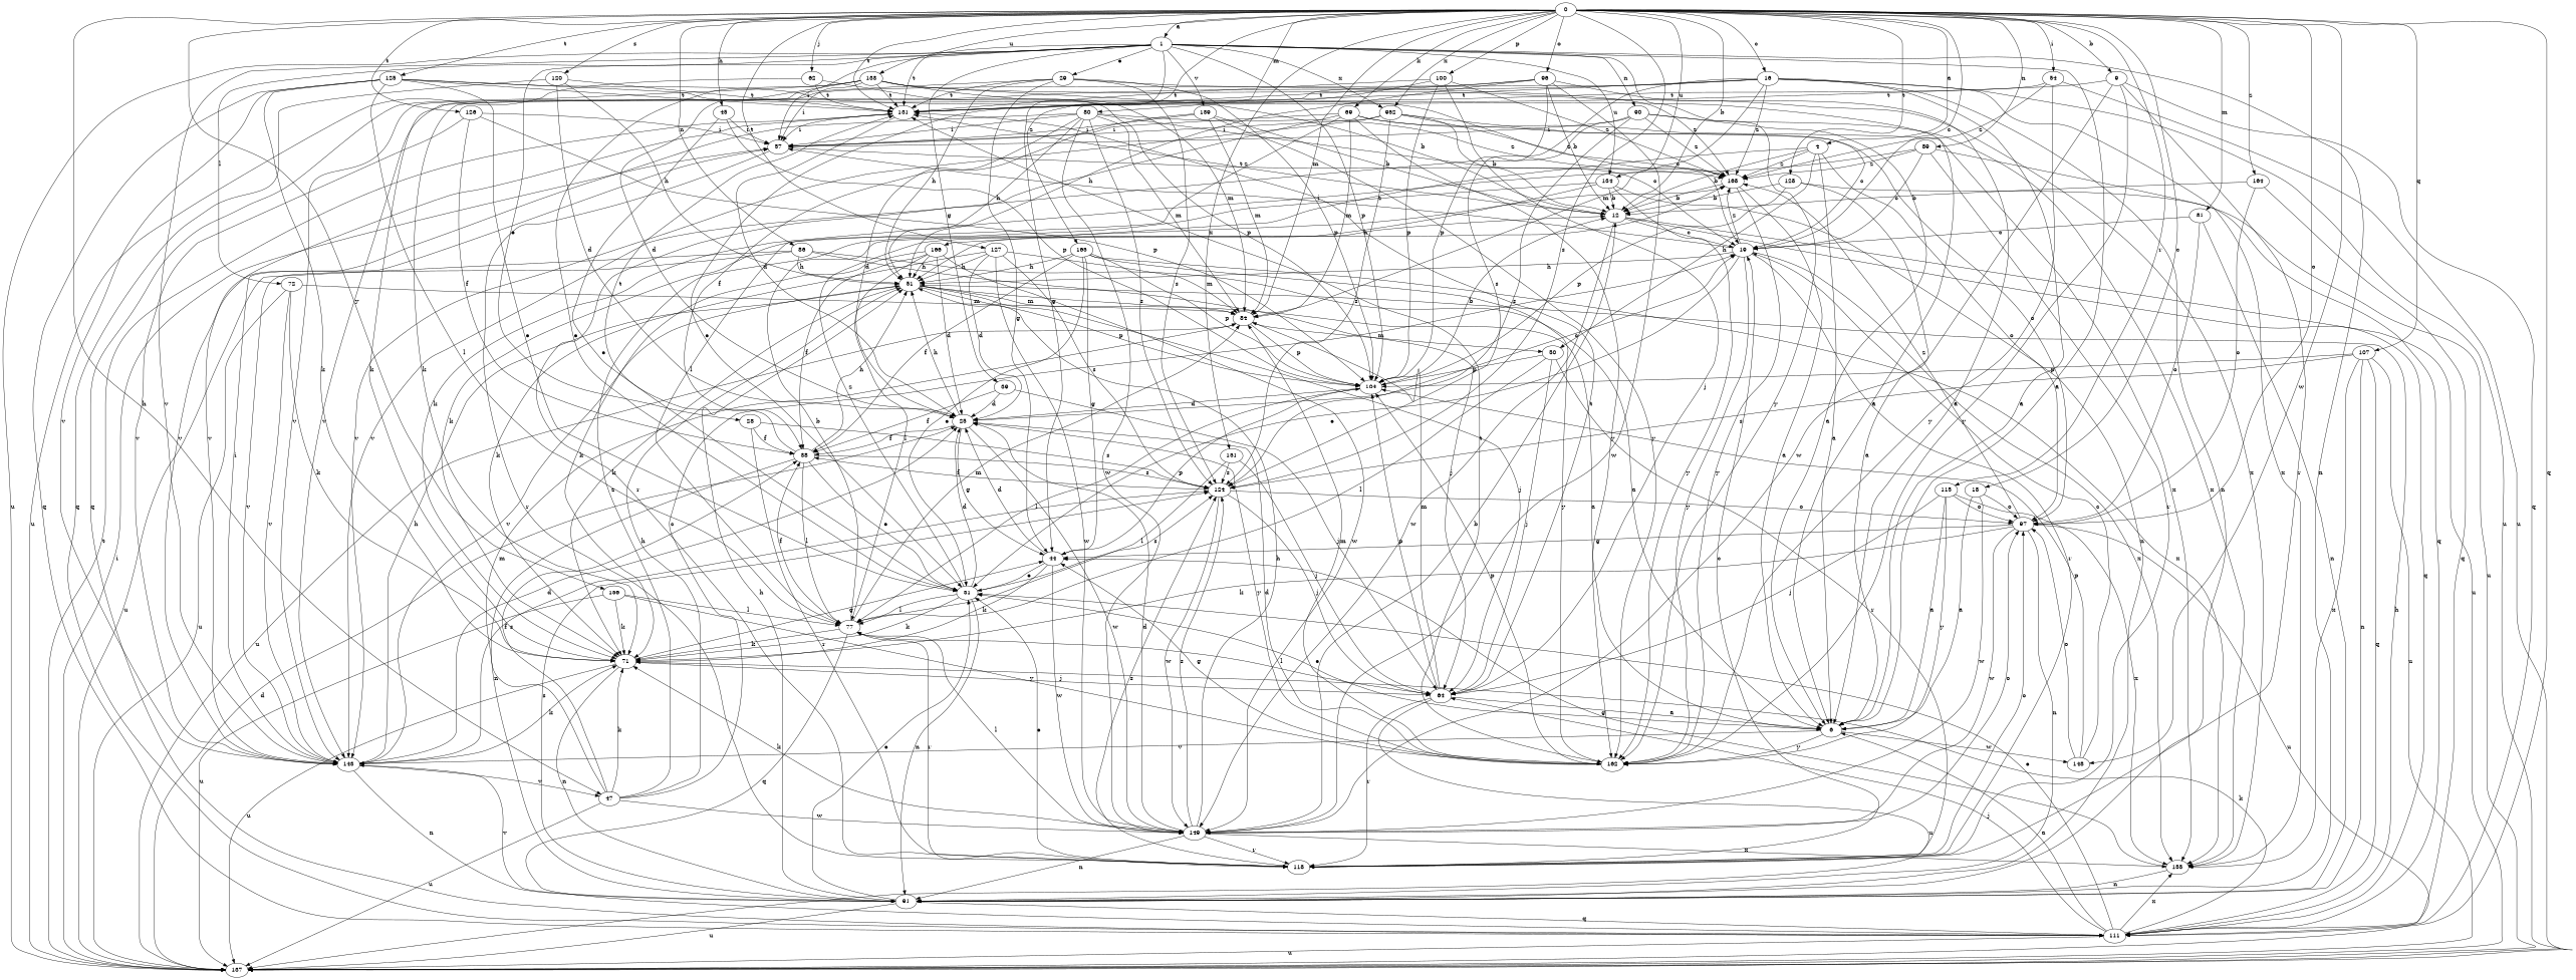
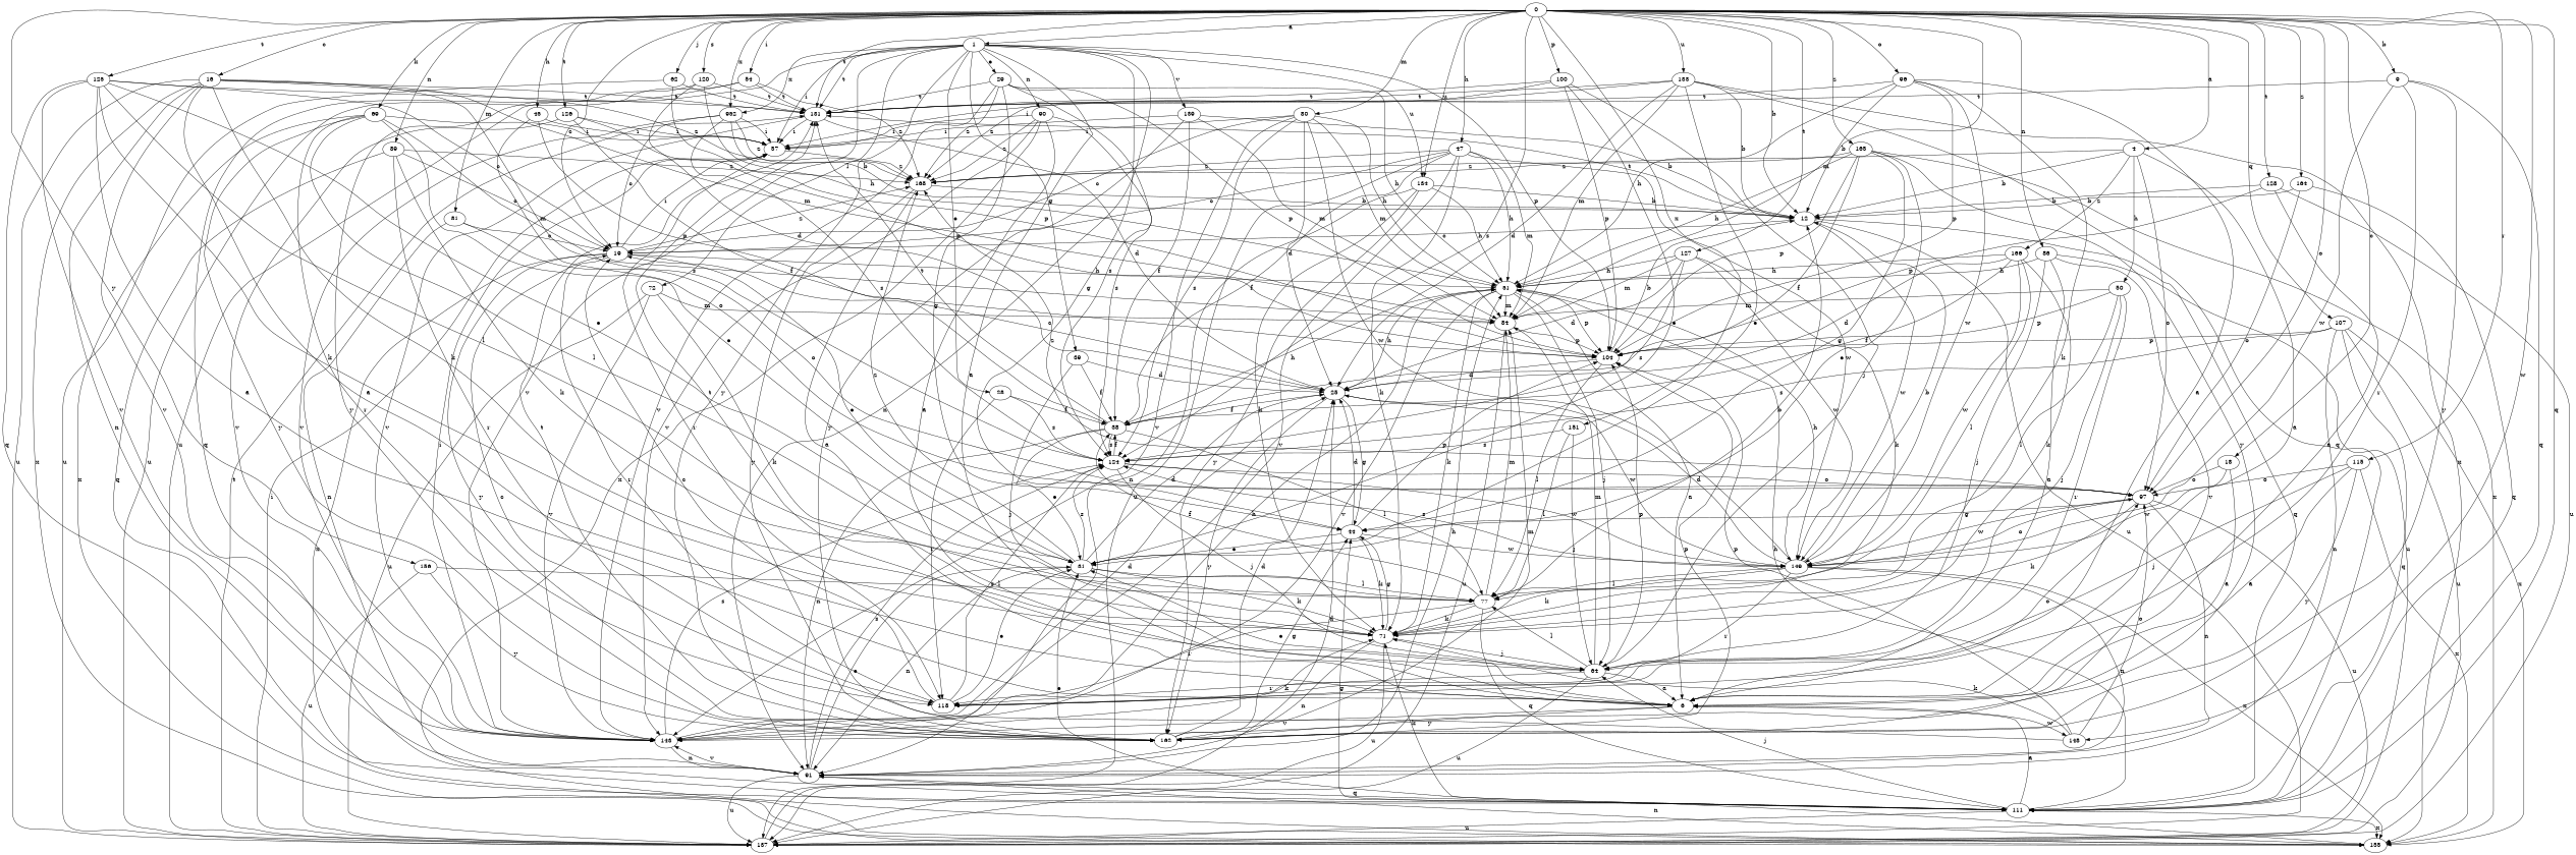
  strict digraph {
    0
    1
    4
    9
    12
    16
    18
    19
    45
    47
    54
    62
    69
    80
    81
    84
    86
    89
    96
    97
    100
    107
    111
    115
    120
    124
    125
    126
    127
    128
    131
    133
    134
    148
    151
    n36 [label=952]
    156
    164
    165
    6
    28
    29
    39
    44
    57
    72
    90
    91
    104
    137
    139
    143
    162
    50
    166
    168
    118
    149
    71
    155
    31
    51
    38
    77
    25
    64
    0 -> 1 [label=a]
    0 -> 4 [label=a]
    0 -> 9 [label=b]
    0 -> 12 [label=b]
    0 -> 16 [label=c]
    0 -> 18 [label=c]
    0 -> 19 [label=c]
    0 -> 45 [label=h]
    0 -> 47 [label=h]
    0 -> 54 [label=i]
    0 -> 62 [label=j]
    0 -> 69 [label=k]
    0 -> 80 [label=m]
    0 -> 81 [label=m]
    0 -> 84 [label=m]
    0 -> 86 [label=n]
    0 -> 89 [label=n]
    0 -> 96 [label=o]
    0 -> 97 [label=o]
    0 -> 100 [label=p]
    0 -> 107 [label=q]
    0 -> 111 [label=q]
    0 -> 115 [label=r]
    0 -> 120 [label=s]
    0 -> 124 [label=s]
    0 -> 125 [label=t]
    0 -> 126 [label=t]
    0 -> 127 [label=t]
    0 -> 128 [label=t]
    0 -> 131 [label=t]
    0 -> 133 [label=u]
    0 -> 134 [label=u]
    0 -> 148 [label=w]
    0 -> 151 [label=x]
    0 -> n36 [label=x]
    0 -> 156 [label=y]
    0 -> 164 [label=z]
    0 -> 165 [label=z]
    1 -> 131 [label=t]
    1 -> 134 [label=u]
    1 -> n36 [label=x]
    1 -> 6 [label=a]
    1 -> 28 [label=e]
    1 -> 29 [label=e]
    1 -> 39 [label=g]
    1 -> 44 [label=g]
    1 -> 57 [label=i]
    1 -> 72 [label=l]
    1 -> 90 [label=n]
    1 -> 91 [label=n]
    1 -> 104 [label=p]
    1 -> 137 [label=u]
    1 -> 139 [label=v]
    1 -> 143 [label=v]
    1 -> 162 [label=y]
    4 -> 12 [label=b]
    4 -> 97 [label=o]
    4 -> 6 [label=a]
    4 -> 50 [label=h]
    4 -> 166 [label=z]
    4 -> 168 [label=z]
    9 -> 111 [label=q]
    9 -> 131 [label=t]
    9 -> 162 [label=y]
    9 -> 118 [label=r]
    9 -> 149 [label=w]
    12 -> 19 [label=c]
    12 -> 111 [label=q]
    12 -> 131 [label=t]
    12 -> 137 [label=u]
    12 -> 149 [label=w]
    16 -> 84 [label=m]
    16 -> 124 [label=s]
    16 -> 131 [label=t]
    16 -> 6 [label=a]
    16 -> 91 [label=n]
    16 -> 137 [label=u]
    16 -> 143 [label=v]
    16 -> 168 [label=z]
    16 -> 71 [label=k]
    16 -> 155 [label=x]
    18 -> 97 [label=o]
    18 -> 6 [label=a]
    18 -> 149 [label=w]
    19 -> 57 [label=i]
    19 -> 162 [label=y]
    19 -> 168 [label=z]
    19 -> 118 [label=r]
    19 -> 155 [label=x]
    19 -> 31 [label=e]
    19 -> 51 [label=h]
    45 -> 57 [label=i]
    45 -> 104 [label=p]
    45 -> 31 [label=e]
    47 -> 19 [label=c]
    47 -> 84 [label=m]
    47 -> 137 [label=u]
-   143 -> 47 [label=v]
+   47 -> 143 [label=v]
    47 -> 168 [label=z]
    47 -> 149 [label=w]
    47 -> 71 [label=k]
    47 -> 51 [label=h]
    47 -> 38 [label=f]
    54 -> 131 [label=t]
    54 -> 137 [label=u]
    54 -> 162 [label=y]
    54 -> 168 [label=z]
    62 -> 131 [label=t]
    62 -> 104 [label=p]
    62 -> 137 [label=u]
    69 -> 84 [label=m]
    69 -> 97 [label=o]
    69 -> 57 [label=i]
    69 -> 162 [label=y]
    69 -> 118 [label=r]
    69 -> 155 [label=x]
    69 -> 77 [label=l]
    80 -> 19 [label=c]
    80 -> 84 [label=m]
    80 -> 124 [label=s]
    80 -> 57 [label=i]
    80 -> 143 [label=v]
-   80 -> 168 [label=z]
+   165 -> 168 [label=z]
    80 -> 149 [label=w]
    80 -> 51 [label=h]
    80 -> 25 [label=d]
    81 -> 19 [label=c]
    81 -> 97 [label=o]
    81 -> 91 [label=n]
    84 -> 104 [label=p]
    84 -> 137 [label=u]
    86 -> 6 [label=a]
    86 -> 137 [label=u]
    86 -> 143 [label=v]
    86 -> 51 [label=h]
    86 -> 64 [label=j]
    89 -> 19 [label=c]
    89 -> 111 [label=q]
    89 -> 168 [label=z]
    89 -> 118 [label=r]
    89 -> 71 [label=k]
    96 -> 12 [label=b]
    96 -> 131 [label=t]
    96 -> 6 [label=a]
    96 -> 104 [label=p]
    96 -> 149 [label=w]
    96 -> 71 [label=k]
    96 -> 51 [label=h]
    97 -> 44 [label=g]
    97 -> 91 [label=n]
    97 -> 137 [label=u]
    97 -> 168 [label=z]
    97 -> 149 [label=w]
    97 -> 71 [label=k]
    100 -> 131 [label=t]
    100 -> 104 [label=p]
    100 -> 168 [label=z]
    100 -> 31 [label=e]
    100 -> 64 [label=j]
    107 -> 111 [label=q]
    107 -> 124 [label=s]
    107 -> 91 [label=n]
    107 -> 104 [label=p]
    107 -> 137 [label=u]
    107 -> 155 [label=x]
    111 -> 6 [label=a]
    111 -> 137 [label=u]
    111 -> 71 [label=k]
    111 -> 155 [label=x]
    111 -> 31 [label=e]
    111 -> 51 [label=h]
    111 -> 64 [label=j]
    115 -> 97 [label=o]
    115 -> 6 [label=a]
    115 -> 162 [label=y]
    115 -> 155 [label=x]
    115 -> 64 [label=j]
    120 -> 111 [label=q]
    120 -> 131 [label=t]
    120 -> 51 [label=h]
    120 -> 25 [label=d]
    124 -> 97 [label=o]
    124 -> 149 [label=w]
    124 -> 38 [label=f]
    124 -> 64 [label=j]
    125 -> 19 [label=c]
    125 -> 111 [label=q]
    125 -> 131 [label=t]
    125 -> 6 [label=a]
    125 -> 143 [label=v]
    125 -> 71 [label=k]
    125 -> 31 [label=e]
    125 -> 77 [label=l]
    126 -> 57 [label=i]
    126 -> 104 [label=p]
    126 -> 143 [label=v]
    126 -> 38 [label=f]
    127 -> 84 [label=m]
    127 -> 124 [label=s]
    127 -> 149 [label=w]
    127 -> 71 [label=k]
    127 -> 51 [label=h]
    127 -> 25 [label=d]
    128 -> 12 [label=b]
    128 -> 6 [label=a]
    128 -> 104 [label=p]
    128 -> 137 [label=u]
    131 -> 57 [label=i]
    131 -> 143 [label=v]
    131 -> 25 [label=d]
    133 -> 12 [label=b]
    133 -> 84 [label=m]
    133 -> 111 [label=q]
    133 -> 131 [label=t]
    133 -> 57 [label=i]
    133 -> 155 [label=x]
    133 -> 31 [label=e]
    133 -> 25 [label=d]
    134 -> 12 [label=b]
    134 -> 91 [label=n]
    134 -> 162 [label=y]
    134 -> 71 [label=k]
    134 -> 51 [label=h]
    148 -> 19 [label=c]
    148 -> 97 [label=o]
    148 -> 104 [label=p]
-   156 -> 71 [label=k]
+   148 -> 71 [label=k]
    151 -> 124 [label=s]
    151 -> 77 [label=l]
    151 -> 64 [label=j]
    n36 -> 12 [label=b]
    n36 -> 19 [label=c]
    n36 -> 124 [label=s]
    n36 -> 57 [label=i]
    n36 -> 143 [label=v]
    n36 -> 168 [label=z]
    156 -> 137 [label=u]
    156 -> 162 [label=y]
    156 -> 77 [label=l]
    164 -> 12 [label=b]
    164 -> 97 [label=o]
    164 -> 111 [label=q]
    165 -> 44 [label=g]
    165 -> 104 [label=p]
    165 -> 162 [label=y]
    165 -> 155 [label=x]
    165 -> 31 [label=e]
    165 -> 51 [label=h]
    165 -> 38 [label=f]
    6 -> 148 [label=w]
    6 -> 143 [label=v]
    6 -> 162 [label=y]
    6 -> 31 [label=e]
    28 -> 124 [label=s]
    28 -> 118 [label=r]
    28 -> 38 [label=f]
    29 -> 124 [label=s]
    29 -> 131 [label=t]
    29 -> 44 [label=g]
    29 -> 104 [label=p]
    29 -> 143 [label=v]
    29 -> 168 [label=z]
    29 -> 51 [label=h]
    39 -> 38 [label=f]
    39 -> 25 [label=d]
    39 -> 64 [label=j]
    44 -> 104 [label=p]
    44 -> 149 [label=w]
    44 -> 71 [label=k]
    44 -> 31 [label=e]
    44 -> 25 [label=d]
    57 -> 168 [label=z]
    57 -> 118 [label=r]
    72 -> 84 [label=m]
    72 -> 137 [label=u]
    72 -> 143 [label=v]
    72 -> 71 [label=k]
    90 -> 124 [label=s]
    90 -> 6 [label=a]
    90 -> 57 [label=i]
    90 -> 143 [label=v]
    90 -> 168 [label=z]
    90 -> 155 [label=x]
    91 -> 111 [label=q]
    91 -> 124 [label=s]
    91 -> 137 [label=u]
    91 -> 143 [label=v]
    91 -> 31 [label=e]
    91 -> 51 [label=h]
    104 -> 12 [label=b]
    104 -> 77 [label=l]
    104 -> 25 [label=d]
    137 -> 131 [label=t]
    137 -> 57 [label=i]
    137 -> 25 [label=d]
    139 -> 12 [label=b]
    139 -> 84 [label=m]
    139 -> 57 [label=i]
    139 -> 162 [label=y]
    139 -> 38 [label=f]
    143 -> 124 [label=s]
    143 -> 57 [label=i]
    143 -> 91 [label=n]
    143 -> 71 [label=k]
    143 -> 51 [label=h]
    143 -> 25 [label=d]
    162 -> 84 [label=m]
    162 -> 131 [label=t]
    162 -> 44 [label=g]
    162 -> 104 [label=p]
    162 -> 25 [label=d]
-   84 -> 50 [label=m]
+   50 -> 84 [label=m]
    50 -> 104 [label=p]
    50 -> 118 [label=r]
    50 -> 77 [label=l]
    50 -> 64 [label=j]
    166 -> 149 [label=w]
    166 -> 71 [label=k]
    166 -> 51 [label=h]
    166 -> 38 [label=f]
    166 -> 77 [label=l]
    166 -> 25 [label=d]
    168 -> 12 [label=b]
    168 -> 6 [label=a]
    168 -> 162 [label=y]
    118 -> 19 [label=c]
    118 -> 97 [label=o]
    118 -> 124 [label=s]
    118 -> 31 [label=e]
    149 -> 12 [label=b]
    149 -> 97 [label=o]
    149 -> 124 [label=s]
    149 -> 91 [label=n]
    149 -> 118 [label=r]
    149 -> 71 [label=k]
    149 -> 155 [label=x]
    149 -> 51 [label=h]
    149 -> 77 [label=l]
    149 -> 25 [label=d]
    71 -> 44 [label=g]
    71 -> 91 [label=n]
    71 -> 137 [label=u]
    71 -> 64 [label=j]
    155 -> 44 [label=g]
    155 -> 91 [label=n]
    31 -> 124 [label=s]
    31 -> 91 [label=n]
    31 -> 168 [label=z]
    31 -> 71 [label=k]
    31 -> 77 [label=l]
    31 -> 25 [label=d]
    51 -> 84 [label=m]
    51 -> 6 [label=a]
    51 -> 104 [label=p]
    51 -> 143 [label=v]
    51 -> 71 [label=k]
    51 -> 64 [label=j]
    38 -> 124 [label=s]
    38 -> 131 [label=t]
    38 -> 91 [label=n]
    38 -> 31 [label=e]
    38 -> 51 [label=h]
    38 -> 77 [label=l]
    77 -> 12 [label=b]
    77 -> 84 [label=m]
    77 -> 111 [label=q]
    77 -> 118 [label=r]
    77 -> 71 [label=k]
    77 -> 38 [label=f]
    25 -> 19 [label=c]
    25 -> 44 [label=g]
    25 -> 162 [label=y]
    25 -> 149 [label=w]
    25 -> 51 [label=h]
    25 -> 38 [label=f]
    64 -> 84 [label=m]
    64 -> 131 [label=t]
    64 -> 6 [label=a]
    64 -> 104 [label=p]
    64 -> 137 [label=u]
    64 -> 118 [label=r]
    64 -> 77 [label=l]
  }
